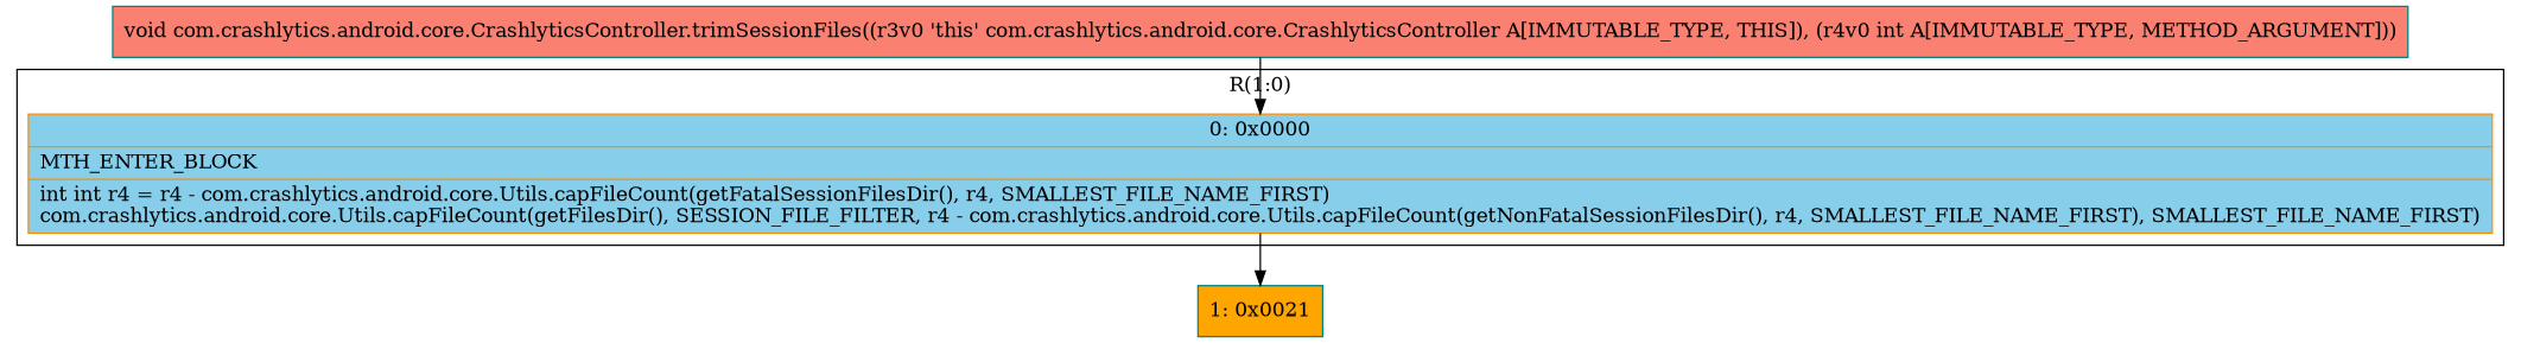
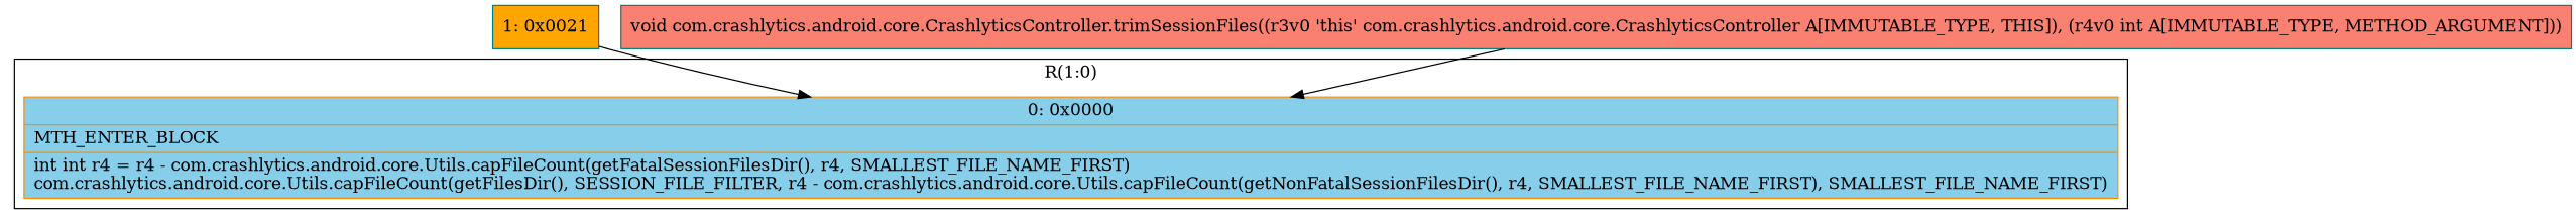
  digraph {
    node [color=teal shape=record style=filled]
    n1 [color=darkorange label="{0\:\ 0x0000|MTH_ENTER_BLOCK\l|int int r4 = r4 \- com.crashlytics.android.core.Utils.capFileCount(getFatalSessionFilesDir(), r4, SMALLEST_FILE_NAME_FIRST)\lcom.crashlytics.android.core.Utils.capFileCount(getFilesDir(), SESSION_FILE_FILTER, r4 \- com.crashlytics.android.core.Utils.capFileCount(getNonFatalSessionFilesDir(), r4, SMALLEST_FILE_NAME_FIRST), SMALLEST_FILE_NAME_FIRST)\l}" fillcolor=skyblue]
    n2 [label="{1\:\ 0x0021}" fillcolor=orange]
    n3 [label="{void com.crashlytics.android.core.CrashlyticsController.trimSessionFiles((r3v0 'this' com.crashlytics.android.core.CrashlyticsController A[IMMUTABLE_TYPE, THIS]), (r4v0 int A[IMMUTABLE_TYPE, METHOD_ARGUMENT])) }" fillcolor=salmon]
    subgraph cluster_1 {
      label="R(1:0)"
      n1
    }
-   n1 -> n2
+   n2 -> n1
    n3 -> n1
  }
